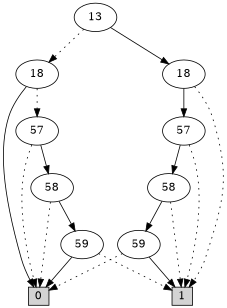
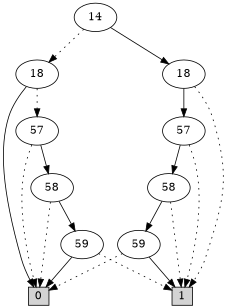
  digraph {
    edge [style=dotted]
    n1 [height=0.3 label=0 shape=box style=filled width=0.3]
    n2 [height=0.3 label=1 shape=box style=filled width=0.3]
-   n3 [label=13]
+   n3 [label=14]
    n4 [label=18]
    n5 [label=18]
    n6 [label=57]
    n7 [label=57]
    n8 [label=58]
    n9 [label=59]
    n10 [label=58]
    n11 [label=59]
    n3 -> n4
    n3 -> n5 [style=filled]
    n4 -> n1 [style=filled]
    n4 -> n6
    n5 -> n2
    n5 -> n7 [style=filled]
    n6 -> n1
    n6 -> n8 [style=filled]
    n7 -> n2
    n7 -> n10 [style=filled]
    n8 -> n1
    n8 -> n9 [style=filled]
    n9 -> n1 [style=filled]
    n9 -> n2
    n10 -> n2
    n10 -> n11 [style=filled]
    n11 -> n1
    n11 -> n2 [style=filled]
  }
